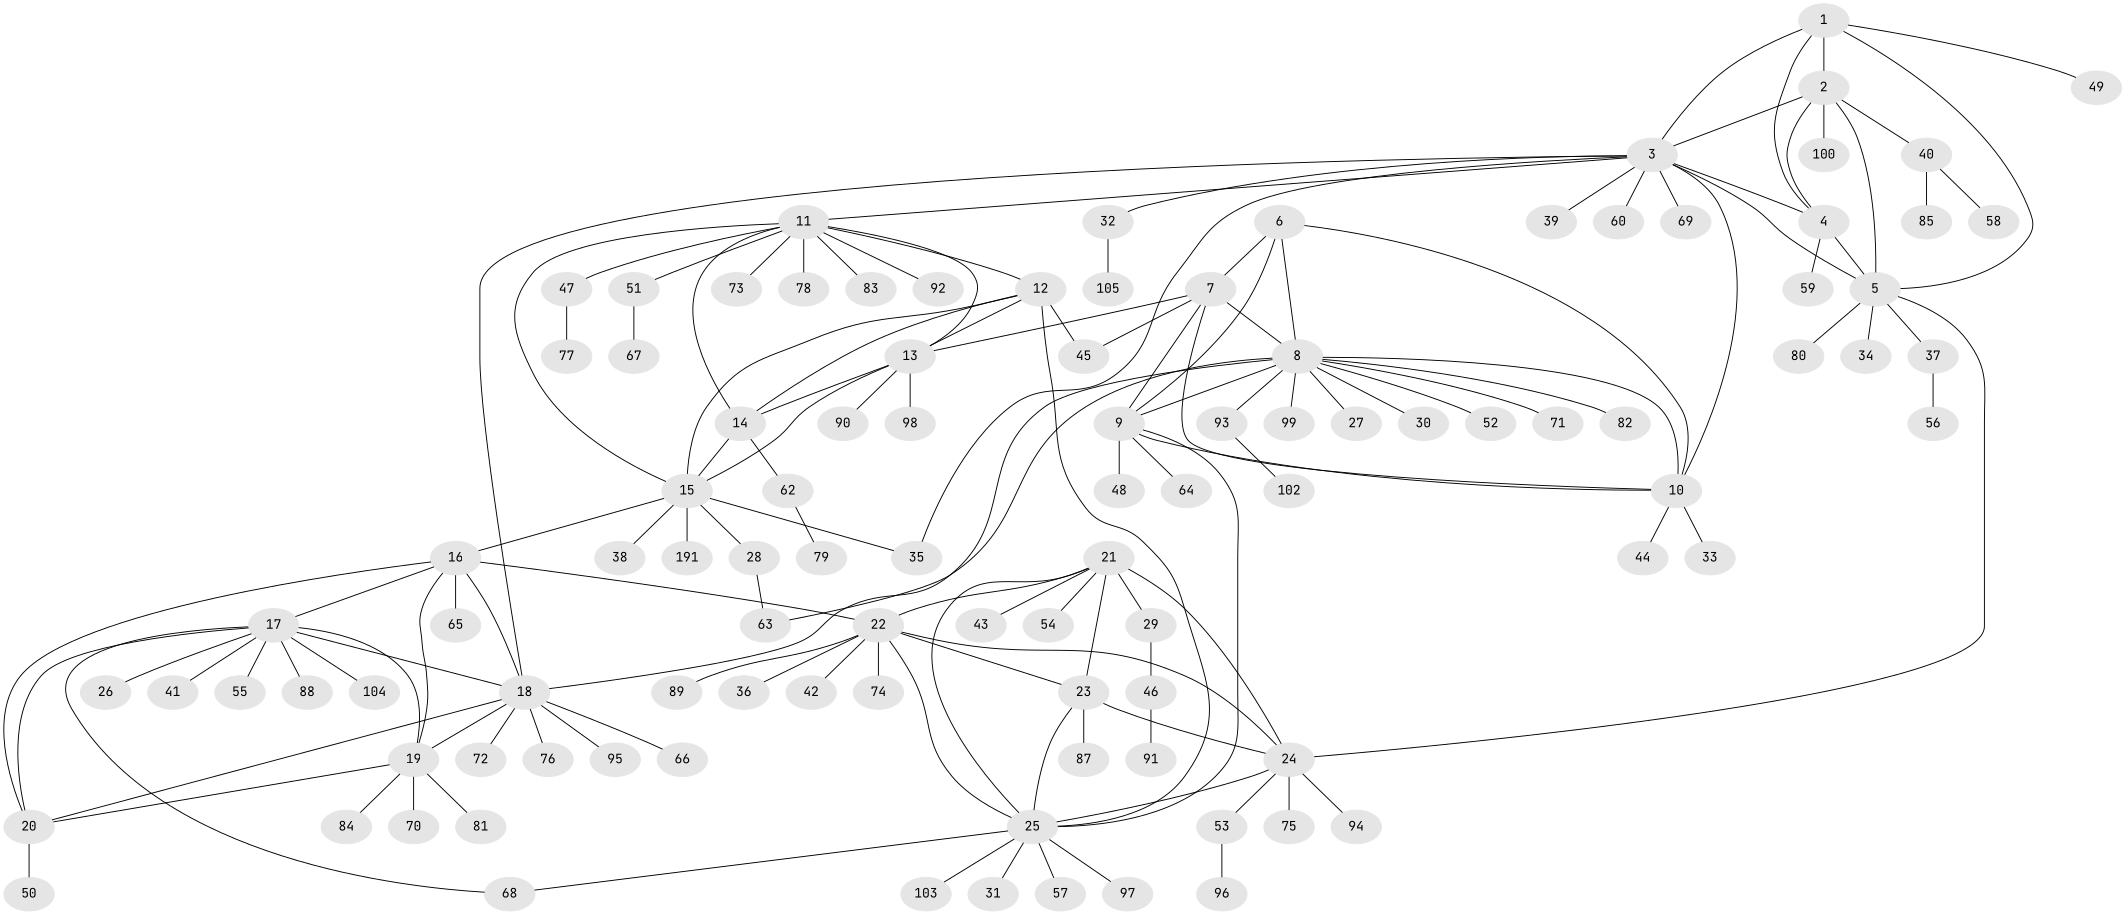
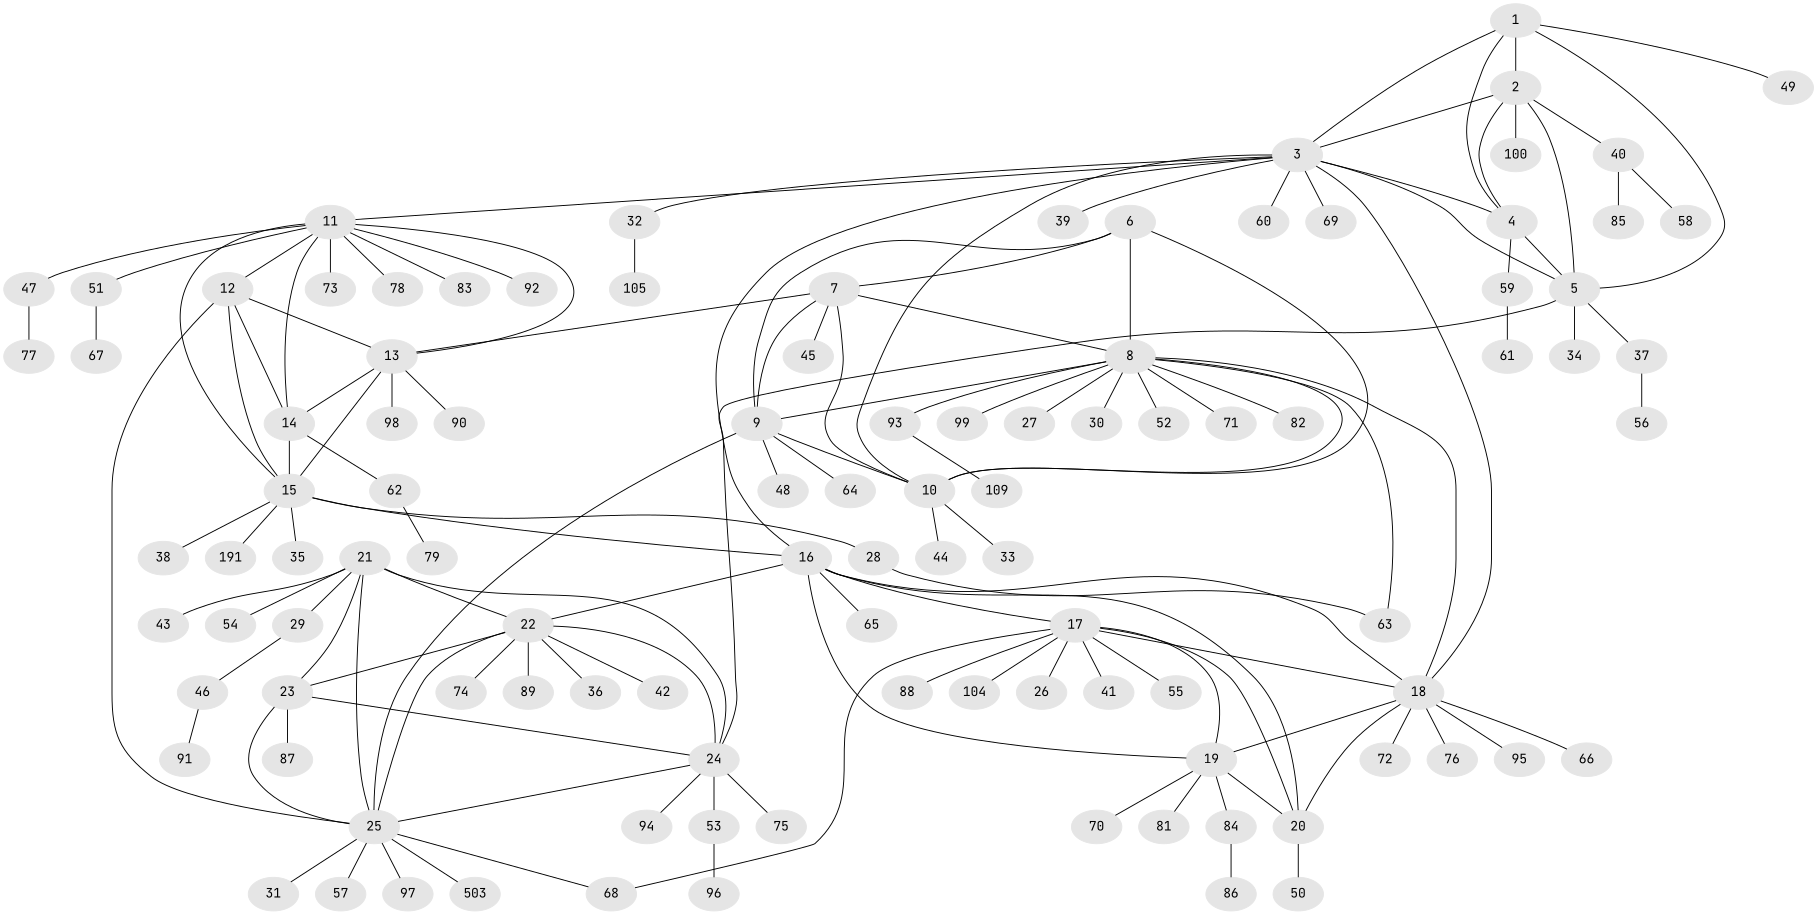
  graph {
    fontname="JetBrains Mono"
    node [color=gray90 fontname="JetBrains Mono" style=filled]
    edge [fontname="JetBrains Mono"]
    1
    2
    3
    4
    5
    49
    40
    100
    10
    11
    18
    32
    35
    39
    60
    69
    59
    24
    34
    37
-   80
    58
    85
    33
    44
    13
    12
    14
    15
    47
    51
    73
    78
    83
    92
    19
    20
    66
    72
    76
    95
    105
+   61
    25
    53
    75
    94
    56
    6
    7
    8
    9
    45
    27
    30
    52
    63
    71
    82
    93
    99
    48
    64
    90
    98
-   102
+   102 [label=109]
    68
    31
    57
    97
-   103
+   103 [label=503]
    62
    16
    28
    38
    n76 [label=191]
    77
    67
    79
    17
    22
    65
    26
    41
    55
    88
    104
    70
    81
    84
    50
    23
    36
    42
    74
    89
+   86
    21
    29
    43
    54
    87
    46
    96
    91
    1 -- 2
    1 -- 3
    1 -- 4
    1 -- 5
    1 -- 49
    2 -- 3
    2 -- 4
    2 -- 5
    2 -- 40
    2 -- 100
    3 -- 4
    3 -- 5
    3 -- 10
    3 -- 11
    3 -- 18
    3 -- 32
-   3 -- 35
+   3 -- 16
    3 -- 39
    3 -- 60
    3 -- 69
    4 -- 5
    4 -- 59
    5 -- 24
    5 -- 34
    5 -- 37
-   5 -- 80
    40 -- 58
    40 -- 85
    10 -- 33
    10 -- 44
    11 -- 13
    11 -- 12
    11 -- 14
    11 -- 15
    11 -- 47
    11 -- 51
    11 -- 73
    11 -- 78
    11 -- 83
    11 -- 92
    18 -- 19
    18 -- 20
    18 -- 66
    18 -- 72
    18 -- 76
    18 -- 95
    32 -- 105
+   59 -- 61
    24 -- 25
    24 -- 53
    24 -- 75
    24 -- 94
    37 -- 56
    13 -- 14
    13 -- 15
    13 -- 90
    13 -- 98
    12 -- 13
    12 -- 14
    12 -- 15
    12 -- 25
-   12 -- 45
    14 -- 15
    14 -- 62
    15 -- 35
    15 -- 16
    15 -- 28
    15 -- 38
    15 -- n76
    47 -- 77
    51 -- 67
    19 -- 20
    19 -- 70
    19 -- 81
    19 -- 84
    20 -- 50
    25 -- 68
    25 -- 31
    25 -- 57
    25 -- 97
    25 -- 103
    53 -- 96
    6 -- 10
    6 -- 7
    6 -- 8
    6 -- 9
    7 -- 10
    7 -- 13
    7 -- 8
    7 -- 9
    7 -- 45
    8 -- 10
    8 -- 18
    8 -- 9
    8 -- 27
    8 -- 30
    8 -- 52
    8 -- 63
    8 -- 71
    8 -- 82
    8 -- 93
    8 -- 99
    9 -- 10
    9 -- 25
    9 -- 48
    9 -- 64
    93 -- 102
    62 -- 79
    16 -- 18
    16 -- 19
    16 -- 20
    16 -- 17
    16 -- 22
    16 -- 65
    28 -- 63
    17 -- 18
    17 -- 19
    17 -- 20
    17 -- 68
    17 -- 26
    17 -- 41
    17 -- 55
    17 -- 88
    17 -- 104
    22 -- 24
    22 -- 25
    22 -- 23
    22 -- 36
    22 -- 42
    22 -- 74
    22 -- 89
+   84 -- 86
    23 -- 24
    23 -- 25
    23 -- 87
    21 -- 24
    21 -- 25
    21 -- 22
    21 -- 23
    21 -- 29
    21 -- 43
    21 -- 54
    29 -- 46
    46 -- 91
  }
